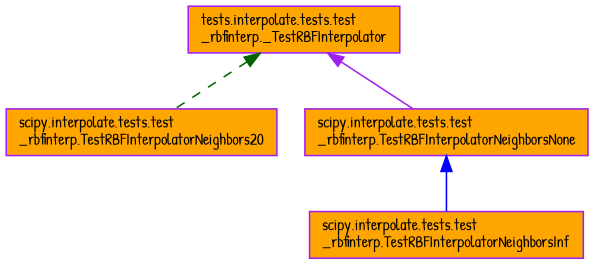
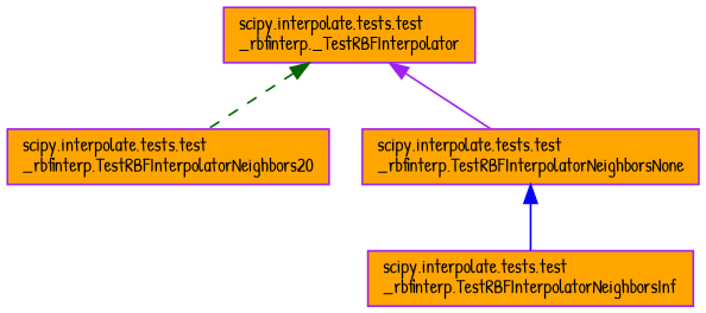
  digraph {
    rankdir=TB
    fontname="Patrick Hand"
    node [color=purple fillcolor=orange fontname="Patrick Hand" fontsize=10 shape=box style=filled]
    edge [dir=back fontname="Patrick Hand" fontsize=10 labelfontname=Helvetica labelfontsize=10 style=solid]
-   n1 [fontcolor=black height=0.2 label="tests.interpolate.tests.test\l_rbfinterp._TestRBFInterpolator" width=0.4]
+   n1 [fontcolor=black height=0.2 label="scipy.interpolate.tests.test\l_rbfinterp._TestRBFInterpolator" width=0.4]
    n2 [height=0.2 label="scipy.interpolate.tests.test\l_rbfinterp.TestRBFInterpolatorNeighbors20" width=0.4]
    n3 [height=0.2 label="scipy.interpolate.tests.test\l_rbfinterp.TestRBFInterpolatorNeighborsNone" width=0.4]
    n4 [height=0.2 label="scipy.interpolate.tests.test\l_rbfinterp.TestRBFInterpolatorNeighborsInf" width=0.4]
    n1 -> n2 [color=darkgreen style=dashed]
    n1 -> n3 [color=purple]
    n3 -> n4 [color=blue]
  }
